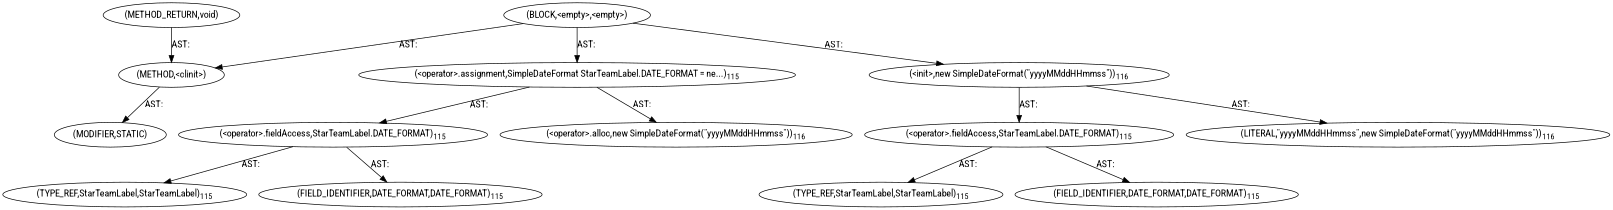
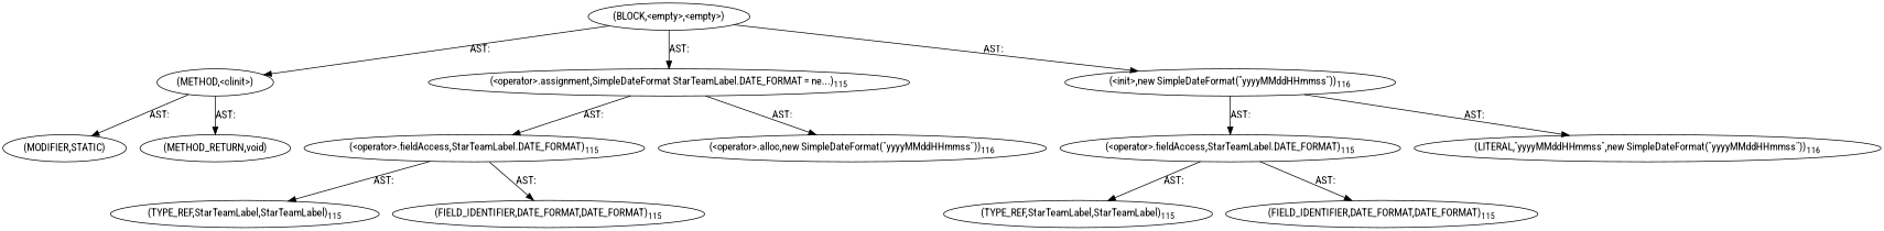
  digraph {
    fontname="Roboto Condensed"
    node [fontname="Roboto Condensed"]
    edge [fontname="Roboto Condensed"]
    n1 [label=<(METHOD,&lt;clinit&gt;)>]
    n2 [label=<(MODIFIER,STATIC)>]
    n3 [label=<(METHOD_RETURN,void)>]
    n4 [label=<(BLOCK,&lt;empty&gt;,&lt;empty&gt;)>]
    n5 [label=<(&lt;operator&gt;.assignment,SimpleDateFormat StarTeamLabel.DATE_FORMAT = ne...)<SUB>115</SUB>>]
    n6 [label=<(&lt;init&gt;,new SimpleDateFormat(&quot;yyyyMMddHHmmss&quot;))<SUB>116</SUB>>]
    n7 [label=<(&lt;operator&gt;.fieldAccess,StarTeamLabel.DATE_FORMAT)<SUB>115</SUB>>]
    n8 [label=<(&lt;operator&gt;.alloc,new SimpleDateFormat(&quot;yyyyMMddHHmmss&quot;))<SUB>116</SUB>>]
    n9 [label=<(&lt;operator&gt;.fieldAccess,StarTeamLabel.DATE_FORMAT)<SUB>115</SUB>>]
    n10 [label=<(LITERAL,&quot;yyyyMMddHHmmss&quot;,new SimpleDateFormat(&quot;yyyyMMddHHmmss&quot;))<SUB>116</SUB>>]
    n11 [label=<(TYPE_REF,StarTeamLabel,StarTeamLabel)<SUB>115</SUB>>]
    n12 [label=<(FIELD_IDENTIFIER,DATE_FORMAT,DATE_FORMAT)<SUB>115</SUB>>]
    n13 [label=<(TYPE_REF,StarTeamLabel,StarTeamLabel)<SUB>115</SUB>>]
    n14 [label=<(FIELD_IDENTIFIER,DATE_FORMAT,DATE_FORMAT)<SUB>115</SUB>>]
    n1 -> n2 [label="AST: "]
-   n3 -> n1 [label="AST: "]
+   n1 -> n3 [label="AST: "]
    n4 -> n1 [label="AST: "]
    n4 -> n5 [label="AST: "]
    n4 -> n6 [label="AST: "]
    n5 -> n7 [label="AST: "]
    n5 -> n8 [label="AST: "]
    n6 -> n9 [label="AST: "]
    n6 -> n10 [label="AST: "]
    n7 -> n11 [label="AST: "]
    n7 -> n12 [label="AST: "]
    n9 -> n13 [label="AST: "]
    n9 -> n14 [label="AST: "]
  }
